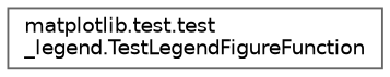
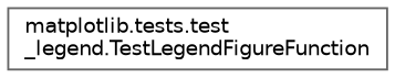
  digraph {
    rankdir=LR
-   n1 [color=grey40 fillcolor=white fontname=Helvetica fontsize=10 height=0.2 label="matplotlib.test.test\l_legend.TestLegendFigureFunction" shape=box style=filled width=0.4]
+   n1 [color=grey40 fillcolor=white fontname=Helvetica fontsize=10 height=0.2 label="matplotlib.tests.test\l_legend.TestLegendFigureFunction" shape=box style=filled width=0.4]
  }
